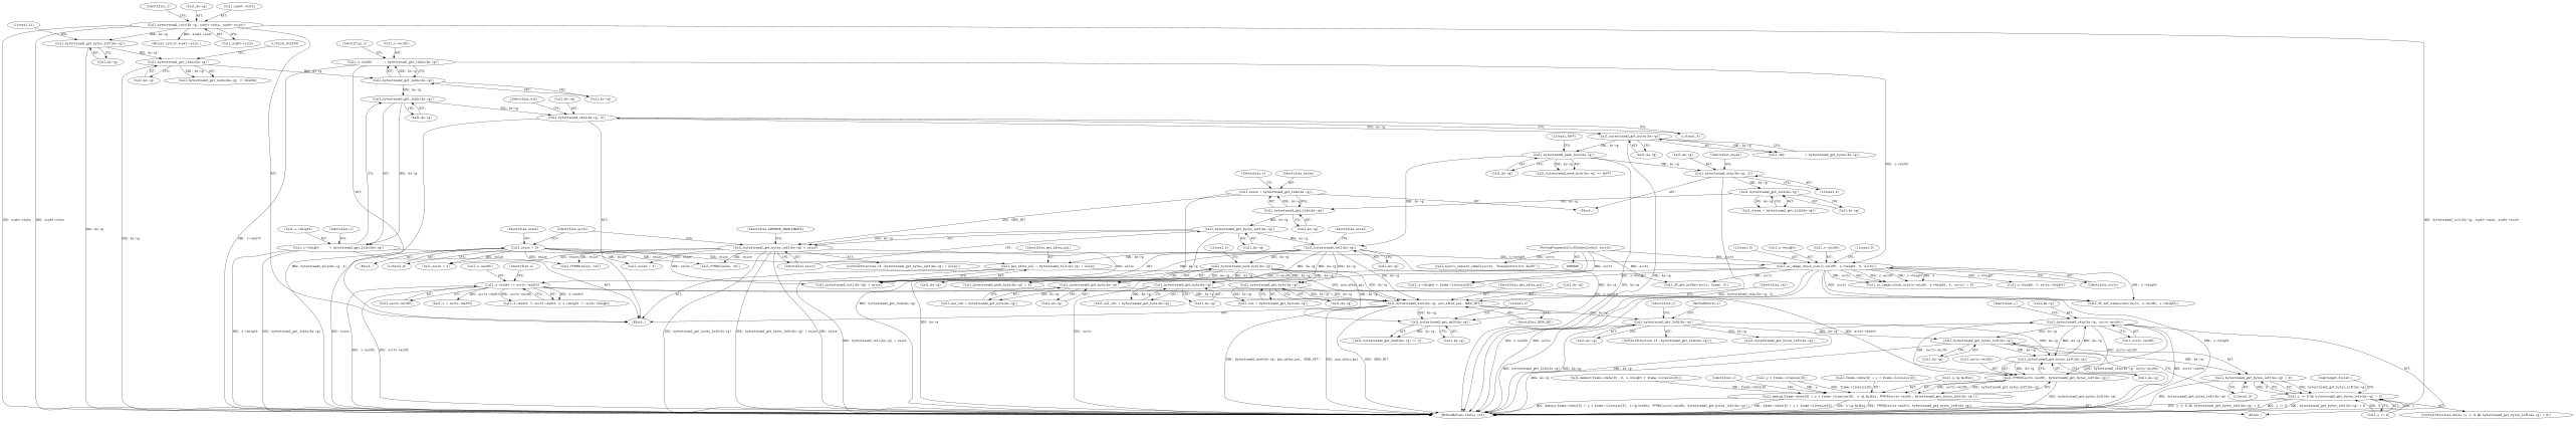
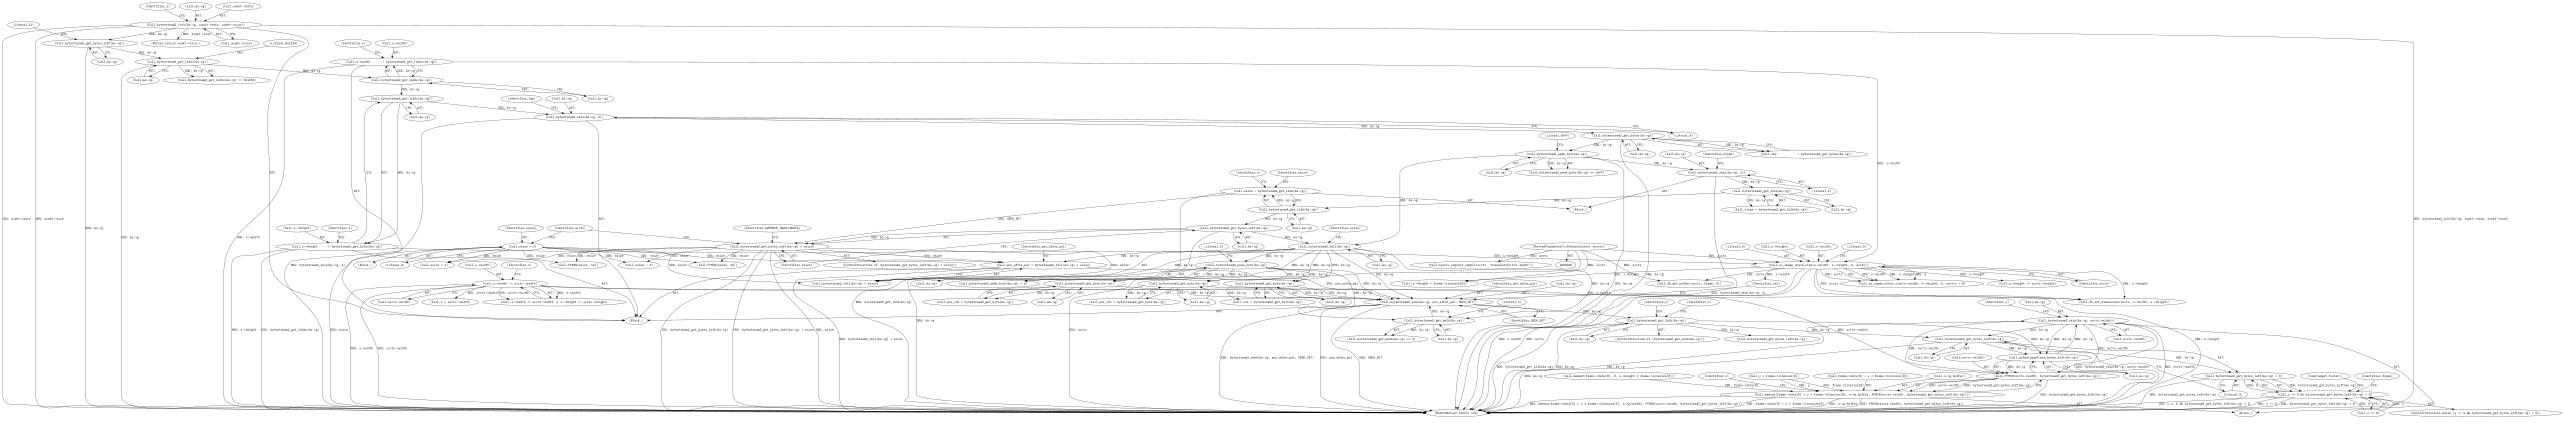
  digraph {
    fontname="IBM Plex Mono"
    node [fontname="IBM Plex Mono"]
    edge [fontname="IBM Plex Mono"]
    n1 [label="(Call,bytestream2_skip(&s->g, avctx->width))"]
    n2 [label="(Call,bytestream2_get_bytes_left(&s->g))"]
    n3 [label="(Call,bytestream2_get_bytes_left(&s->g))"]
    n4 [label="(Call,FFMIN(avctx->width, bytestream2_get_bytes_left(&s->g)))"]
    n5 [label="(Call,avctx->width)"]
    n6 [label="(Block,)"]
    n7 [label="(MethodReturn,static int)"]
    n8 [label="(Call,&s->g)"]
    n9 [label="(Call,bytestream2_get_bytes_left(&s->g) > 0)"]
    n10 [label="(Call,&s->g)"]
    n11 [label="(Call,memcpy(frame->data[0] + y * frame->linesize[0], s->g.buffer, FFMIN(avctx->width, bytestream2_get_bytes_left(&s->g))))"]
    n12 [label="(Call,y >= 0 && bytestream2_get_bytes_left(&s->g) > 0)"]
    n13 [label="(Literal,0)"]
    n14 [label="(Call,bytestream2_get_le16(&s->g))"]
    n15 [label="(Call,&s->g)"]
    n16 [label="(ControlStructure,if (bytestream2_get_le16(&s->g)))"]
    n17 [label="(Call,bytestream2_get_bytes_left(&s->g))"]
    n18 [label="(Call,bytestream2_seek(&s->g, pos_after_pal, SEEK_SET))"]
    n19 [label="(Identifier,SEEK_SET)"]
    n20 [label="(Block,)"]
    n21 [label="(Call,bytestream2_get_byte(&s->g))"]
    n22 [label="(Call,&s->g)"]
    n23 [label="(Call,pal_idx = bytestream2_get_byte(&s->g))"]
    n24 [label="(Call,bytestream2_peek_byte(&s->g))"]
    n25 [label="(Call,bytestream2_get_byte(&s->g))"]
    n26 [label="(Call,bytestream2_get_be24(&s->g))"]
    n27 [label="(Call,bytestream2_get_byte(&s->g))"]
    n28 [label="(Call,&s->g)"]
    n29 [label="(Call,bytestream2_peek_byte(&s->g) < 6)"]
    n30 [label="(Call,idx = bytestream2_get_byte(&s->g))"]
    n31 [label="(Call,&s->g)"]
    n32 [label="(Call,bytestream2_get_be24(&s->g) << 2)"]
    n33 [label="(Call,&s->g)"]
    n34 [label="(Call,pal_idx = bytestream2_get_byte(&s->g))"]
    n35 [label="(Call,&s->g)"]
    n36 [label="(Call,bytestream2_tell(&s->g))"]
    n37 [label="(Call,pos_after_pal = bytestream2_tell(&s->g) + esize)"]
    n38 [label="(Call,bytestream2_tell(&s->g) + esize)"]
    n39 [label="(Call,&s->g)"]
    n40 [label="(Call,bytestream2_get_bytes_left(&s->g))"]
    n41 [label="(Call,bytestream2_get_bytes_left(&s->g) < esize)"]
    n42 [label="(Call,&s->g)"]
    n43 [label="(Call,FFMIN(esize, 16))"]
    n44 [label="(Call,FFMIN(esize, 16))"]
    n45 [label="(Call,esize / 3)"]
    n46 [label="(Call,esize > 1)"]
    n47 [label="(Identifier,esize)"]
    n48 [label="(ControlStructure,if (bytestream2_get_bytes_left(&s->g) < esize))"]
    n49 [label="(Call,bytestream2_get_le16(&s->g))"]
    n50 [label="(Call,esize = bytestream2_get_le16(&s->g))"]
    n51 [label="(Call,&s->g)"]
    n52 [label="(Block,)"]
    n53 [label="(Call,bytestream2_get_le16(&s->g))"]
    n54 [label="(Call,etype = bytestream2_get_le16(&s->g))"]
    n55 [label="(Call,&s->g)"]
    n56 [label="(Call,bytestream2_skip(&s->g, 2))"]
    n57 [label="(Literal,2)"]
    n58 [label="(Call,bytestream2_peek_byte(&s->g))"]
    n59 [label="(Call,&s->g)"]
    n60 [label="(Call,bytestream2_peek_byte(&s->g) == 0xFF)"]
    n61 [label="(Call,bytestream2_get_byteu(&s->g))"]
    n62 [label="(Call,&s->g)"]
    n63 [label="(Call,tmp            = bytestream2_get_byteu(&s->g))"]
    n64 [label="(Call,bytestream2_skip(&s->g, 4))"]
    n65 [label="(Literal,4)"]
    n66 [label="(Call,bytestream2_get_le16u(&s->g))"]
    n67 [label="(Call,s->height      = bytestream2_get_le16u(&s->g))"]
    n68 [label="(Call,&s->g)"]
    n69 [label="(Call,av_image_check_size(s->width, s->height, 0, avctx))"]
    n70 [label="(Call,bytestream2_get_le16u(&s->g))"]
    n71 [label="(Call,s->width       = bytestream2_get_le16u(&s->g))"]
    n72 [label="(Call,&s->g)"]
    n73 [label="(Call,bytestream2_get_le16u(&s->g))"]
    n74 [label="(Call,&s->g)"]
    n75 [label="(Call,bytestream2_get_le16u(&s->g) != 0x1234)"]
    n76 [label="(Call,bytestream2_get_bytes_left(&s->g))"]
    n77 [label="(Call,&s->g)"]
    n78 [label="(Call,bytestream2_init(&s->g, avpkt->data, avpkt->size))"]
    n79 [label="(Return,return avpkt->size;)"]
    n80 [label="(Call,avpkt->size)"]
    n81 [label="(Call,esize = 0)"]
    n82 [label="(Block,)"]
    n83 [label="(Literal,0)"]
    n84 [label="(Call,s->width != avctx->width)"]
    n85 [label="(Call,ff_set_dimensions(avctx, s->width, s->height))"]
    n86 [label="(Call,x < avctx->width)"]
    n87 [label="(Call,s->width != avctx->width || s->height != avctx->height)"]
    n88 [label="(Call,avctx->width)"]
    n89 [label="(Call,s->height * frame->linesize[0])"]
    n90 [label="(Call,av_image_check_size(s->width, s->height, 0, avctx) < 0)"]
    n91 [label="(Call,ff_get_buffer(avctx, frame, 0))"]
    n92 [label="(Call,s->height != avctx->height)"]
    n93 [label="(Identifier,avctx)"]
    n94 [label="(MethodParameterIn,AVCodecContext *avctx)"]
    n95 [label="(Call,avpriv_request_sample(avctx, \"Unsupported bit depth\"))"]
    1000100
    n97 [label="(ControlStructure,while (y >= 0 && bytestream2_get_bytes_left(&s->g) > 0))"]
    n98 [label="(Call,y >= 0)"]
    n99 [label="(Identifier,s)"]
    n100 [label="(Call,s->g.buffer)"]
-   n101 [label="(Identifier,bit)"]
+   n101 [label="(Identifier,tmp)"]
    n102 [label="(Identifier,pos_after_pal)"]
    n103 [label="(Identifier,AVERROR_INVALIDDATA)"]
    n104 [label="(Literal,0x1234)"]
    n105 [label="(Identifier,pos_after_pal)"]
    n106 [label="(Identifier,val)"]
    n107 [label="(Literal,2)"]
    n108 [label="(Identifier,s)"]
    n109 [label="(Identifier,s)"]
-   n110 [label="(MethodReturn,x)"]
+   n110 [label="(Identifier,x)"]
    n111 [label="(Call,memset(frame->data[0], 0, s->height * frame->linesize[0]))"]
    n112 [label="(Literal,0)"]
    n113 [label="(Identifier,s)"]
    n114 [label="(Call,&s->g)"]
    n115 [label="(Call,avctx->width)"]
    n116 [label="(Identifier,y)"]
    n117 [label="(Identifier,s)"]
    n118 [label="(Call,&s->g)"]
    n119 [label="(Literal,6)"]
    n120 [label="(Call,s->height)"]
    n121 [label="(Identifier,s)"]
    n122 [label="(Call,y * frame->linesize[0])"]
    n123 [label="(Call,s->width)"]
    n124 [label="(Identifier,avctx)"]
    n125 [label="(Identifier,y)"]
    n126 [label="(Call,s->width)"]
    n127 [label="(Call,frame->data[0] + y * frame->linesize[0])"]
    n128 [label="(Call,&s->g)"]
    n129 [label="(Call,s->height)"]
    n130 [label="(Literal,0xFF)"]
    n131 [label="(Identifier,esize)"]
    n132 [label="(Identifier,esize)"]
    n133 [label="(JumpTarget,finish:)"]
    n134 [label="(Call,&s->g)"]
    n135 [label="(Call,s->width)"]
    n136 [label="(Literal,11)"]
    n137 [label="(Call,avpkt->data)"]
    n138 [label="(Identifier,esize)"]
    n139 [label="(Identifier,etype)"]
    n140 [label="(Literal,0)"]
    n141 [label="(Call,&s->g)"]
+   n142 [label="(Identifier,frame)"]
    n1 -> n2 [label="DDG: &s->g"]
    n1 -> n3 [label="DDG: &s->g"]
    n1 -> n4 [label="DDG: avctx->width"]
    n1 -> n5 [label="CFG: "]
    n1 -> n6 [label="AST: "]
    n1 -> n7 [label="DDG: bytestream2_skip(&s->g, avctx->width)"]
    n1 -> n7 [label="DDG: avctx->width"]
    n1 -> n7 [label="DDG: &s->g"]
    n2 -> n1 [label="DDG: &s->g"]
    n2 -> n4 [label="AST: "]
    n2 -> n4 [label="DDG: &s->g"]
    n2 -> n8 [label="CFG: "]
    n3 -> n2 [label="DDG: &s->g"]
    n3 -> n7 [label="DDG: &s->g"]
    n3 -> n9 [label="AST: "]
    n3 -> n9 [label="DDG: &s->g"]
    n3 -> n10 [label="CFG: "]
    n4 -> n1 [label="DDG: avctx->width"]
    n4 -> n2 [label="CFG: "]
    n4 -> n7 [label="DDG: bytestream2_get_bytes_left(&s->g)"]
    n4 -> n11 [label="AST: "]
    n4 -> n11 [label="DDG: avctx->width"]
    n4 -> n11 [label="DDG: bytestream2_get_bytes_left(&s->g)"]
    n5 -> n1 [label="AST: "]
    n8 -> n2 [label="AST: "]
    n9 -> n7 [label="DDG: bytestream2_get_bytes_left(&s->g)"]
    n9 -> n12 [label="AST: "]
    n9 -> n12 [label="DDG: bytestream2_get_bytes_left(&s->g)"]
    n9 -> n12 [label="DDG: 0"]
    n9 -> n13 [label="CFG: "]
    n10 -> n3 [label="AST: "]
    n11 -> n4 [label="CFG: "]
    n11 -> n6 [label="AST: "]
    n11 -> n7 [label="DDG: memcpy(frame->data[0] + y * frame->linesize[0], s->g.buffer, FFMIN(avctx->width, bytestream2_get_bytes_left(&s->g)))"]
    n11 -> n7 [label="DDG: frame->data[0] + y * frame->linesize[0]"]
    n11 -> n7 [label="DDG: s->g.buffer"]
    n11 -> n7 [label="DDG: FFMIN(avctx->width, bytestream2_get_bytes_left(&s->g))"]
    n12 -> n7 [label="DDG: y >= 0 && bytestream2_get_bytes_left(&s->g) > 0"]
    n12 -> n7 [label="DDG: y >= 0"]
    n12 -> n7 [label="DDG: bytestream2_get_bytes_left(&s->g) > 0"]
    n12 -> n9 [label="CFG: "]
    n12 -> n97 [label="AST: "]
    n12 -> n98 [label="CFG: "]
    n13 -> n3 [label="CFG: "]
    n13 -> n9 [label="AST: "]
    n14 -> n2 [label="DDG: &s->g"]
    n14 -> n3 [label="DDG: &s->g"]
    n14 -> n7 [label="DDG: bytestream2_get_le16(&s->g)"]
    n14 -> n7 [label="DDG: &s->g"]
    n14 -> n15 [label="CFG: "]
    n14 -> n16 [label="AST: "]
    n14 -> n17 [label="DDG: &s->g"]
    n15 -> n14 [label="AST: "]
    n18 -> n7 [label="DDG: bytestream2_seek(&s->g, pos_after_pal, SEEK_SET)"]
    n18 -> n7 [label="DDG: pos_after_pal"]
    n18 -> n7 [label="DDG: SEEK_SET"]
    n18 -> n14 [label="DDG: &s->g"]
    n18 -> n19 [label="CFG: "]
    n18 -> n20 [label="AST: "]
    n19 -> n18 [label="AST: "]
    n21 -> n18 [label="DDG: &s->g"]
    n21 -> n22 [label="CFG: "]
    n21 -> n23 [label="AST: "]
    n21 -> n23 [label="DDG: &s->g"]
    n22 -> n21 [label="AST: "]
    n23 -> n21 [label="CFG: "]
    n24 -> n18 [label="DDG: &s->g"]
    n24 -> n21 [label="DDG: &s->g"]
    n24 -> n25 [label="DDG: &s->g"]
    n24 -> n26 [label="DDG: &s->g"]
    n24 -> n27 [label="DDG: &s->g"]
    n24 -> n28 [label="CFG: "]
    n24 -> n29 [label="AST: "]
    n24 -> n29 [label="DDG: &s->g"]
    n25 -> n18 [label="DDG: &s->g"]
    n25 -> n30 [label="AST: "]
    n25 -> n30 [label="DDG: &s->g"]
    n25 -> n31 [label="CFG: "]
-   n18 -> n26 [label="DDG: &s->g"]
+   n26 -> n18 [label="DDG: &s->g"]
    n26 -> n32 [label="AST: "]
    n26 -> n32 [label="DDG: &s->g"]
    n26 -> n33 [label="CFG: "]
    n27 -> n18 [label="DDG: &s->g"]
    n27 -> n34 [label="AST: "]
    n27 -> n34 [label="DDG: &s->g"]
    n27 -> n35 [label="CFG: "]
    n28 -> n24 [label="AST: "]
    n30 -> n25 [label="CFG: "]
    n31 -> n25 [label="AST: "]
    n33 -> n26 [label="AST: "]
    n34 -> n27 [label="CFG: "]
    n35 -> n27 [label="AST: "]
    n36 -> n18 [label="DDG: &s->g"]
    n36 -> n21 [label="DDG: &s->g"]
    n36 -> n24 [label="DDG: &s->g"]
    n36 -> n25 [label="DDG: &s->g"]
    n36 -> n26 [label="DDG: &s->g"]
    n36 -> n27 [label="DDG: &s->g"]
    n36 -> n37 [label="DDG: &s->g"]
    n36 -> n38 [label="AST: "]
    n36 -> n38 [label="DDG: &s->g"]
    n36 -> n39 [label="CFG: "]
    n37 -> n7 [label="DDG: bytestream2_tell(&s->g) + esize"]
    n37 -> n18 [label="DDG: pos_after_pal"]
    n37 -> n20 [label="AST: "]
    n37 -> n38 [label="CFG: "]
    n38 -> n37 [label="AST: "]
    n39 -> n36 [label="AST: "]
    n40 -> n7 [label="DDG: &s->g"]
    n40 -> n36 [label="DDG: &s->g"]
    n40 -> n41 [label="AST: "]
    n40 -> n41 [label="DDG: &s->g"]
    n40 -> n42 [label="CFG: "]
    n41 -> n7 [label="DDG: bytestream2_get_bytes_left(&s->g)"]
    n41 -> n7 [label="DDG: bytestream2_get_bytes_left(&s->g) < esize"]
    n41 -> n7 [label="DDG: esize"]
+   n41 -> n37 [label="DDG: esize"]
    n41 -> n38 [label="DDG: esize"]
    n41 -> n43 [label="DDG: esize"]
    n41 -> n44 [label="DDG: esize"]
    n41 -> n45 [label="DDG: esize"]
    n41 -> n46 [label="DDG: esize"]
    n41 -> n47 [label="CFG: "]
    n41 -> n48 [label="AST: "]
    n42 -> n40 [label="AST: "]
    n47 -> n40 [label="CFG: "]
    n47 -> n41 [label="AST: "]
    n49 -> n40 [label="DDG: &s->g"]
    n49 -> n50 [label="AST: "]
    n49 -> n50 [label="DDG: &s->g"]
    n49 -> n51 [label="CFG: "]
    n50 -> n7 [label="DDG: bytestream2_get_le16(&s->g)"]
    n50 -> n41 [label="DDG: SEEK_SET"]
    n50 -> n49 [label="CFG: "]
    n50 -> n52 [label="AST: "]
    n51 -> n49 [label="AST: "]
    n53 -> n49 [label="DDG: &s->g"]
    n53 -> n54 [label="AST: "]
    n53 -> n54 [label="DDG: &s->g"]
    n53 -> n55 [label="CFG: "]
    n54 -> n53 [label="CFG: "]
    n55 -> n53 [label="AST: "]
    n56 -> n7 [label="DDG: bytestream2_skip(&s->g, 2)"]
    n56 -> n52 [label="AST: "]
    n56 -> n53 [label="DDG: &s->g"]
    n56 -> n57 [label="CFG: "]
    n57 -> n56 [label="AST: "]
    n58 -> n7 [label="DDG: &s->g"]
    n58 -> n36 [label="DDG: &s->g"]
    n58 -> n56 [label="DDG: &s->g"]
    n58 -> n59 [label="CFG: "]
    n58 -> n60 [label="AST: "]
    n58 -> n60 [label="DDG: &s->g"]
    n59 -> n58 [label="AST: "]
    n61 -> n7 [label="DDG: &s->g"]
    n61 -> n58 [label="DDG: &s->g"]
    n61 -> n62 [label="CFG: "]
    n61 -> n63 [label="AST: "]
    n61 -> n63 [label="DDG: &s->g"]
    n62 -> n61 [label="AST: "]
    n63 -> n61 [label="CFG: "]
    n64 -> n7 [label="DDG: bytestream2_skip(&s->g, 4)"]
    n64 -> n20 [label="AST: "]
    n64 -> n61 [label="DDG: &s->g"]
    n64 -> n65 [label="CFG: "]
    n65 -> n64 [label="CFG: "]
    n66 -> n64 [label="DDG: &s->g"]
    n66 -> n67 [label="AST: "]
    n66 -> n67 [label="DDG: &s->g"]
    n66 -> n68 [label="CFG: "]
    n67 -> n7 [label="DDG: s->height"]
    n67 -> n7 [label="DDG: bytestream2_get_le16u(&s->g)"]
    n67 -> n20 [label="AST: "]
    n67 -> n66 [label="CFG: "]
    n67 -> n69 [label="DDG: s->height"]
    n68 -> n66 [label="AST: "]
    n69 -> n7 [label="DDG: s->width"]
    n69 -> n7 [label="DDG: avctx"]
    n69 -> n7 [label="DDG: s->height"]
-   n69 -> n84 [label="DDG: s->width"]
+   n69 -> n106 [label="DDG: s->width"]
    n69 -> n85 [label="DDG: avctx"]
    n69 -> n85 [label="DDG: s->height"]
    n69 -> n89 [label="DDG: s->height"]
    n69 -> n90 [label="AST: "]
    n69 -> n90 [label="DDG: s->width"]
    n69 -> n90 [label="DDG: s->height"]
    n69 -> n90 [label="DDG: 0"]
    n69 -> n90 [label="DDG: avctx"]
    n69 -> n91 [label="DDG: avctx"]
    n69 -> n92 [label="DDG: s->height"]
    n69 -> n93 [label="CFG: "]
    n70 -> n66 [label="DDG: &s->g"]
    n70 -> n71 [label="AST: "]
    n70 -> n71 [label="DDG: &s->g"]
    n70 -> n72 [label="CFG: "]
    n71 -> n7 [label="DDG: s->width"]
    n71 -> n20 [label="AST: "]
    n71 -> n69 [label="DDG: s->width"]
    n71 -> n70 [label="CFG: "]
    n72 -> n70 [label="AST: "]
    n73 -> n7 [label="DDG: &s->g"]
    n73 -> n70 [label="DDG: &s->g"]
    n73 -> n74 [label="CFG: "]
    n73 -> n75 [label="AST: "]
    n73 -> n75 [label="DDG: &s->g"]
    n74 -> n73 [label="AST: "]
    n76 -> n7 [label="DDG: &s->g"]
    n76 -> n73 [label="DDG: &s->g"]
    n76 -> n77 [label="CFG: "]
    n77 -> n76 [label="AST: "]
    n78 -> n7 [label="DDG: bytestream2_init(&s->g, avpkt->data, avpkt->size)"]
    n78 -> n7 [label="DDG: avpkt->data"]
    n78 -> n7 [label="DDG: avpkt->size"]
    n78 -> n20 [label="AST: "]
    n78 -> n76 [label="DDG: &s->g"]
    n78 -> n79 [label="DDG: avpkt->size"]
    n78 -> n80 [label="CFG: "]
    n80 -> n78 [label="AST: "]
    n81 -> n7 [label="DDG: esize"]
    n81 -> n37 [label="DDG: esize"]
    n81 -> n38 [label="DDG: esize"]
    n81 -> n43 [label="DDG: esize"]
    n81 -> n44 [label="DDG: esize"]
    n81 -> n45 [label="DDG: esize"]
    n81 -> n46 [label="DDG: esize"]
    n81 -> n82 [label="AST: "]
    n81 -> n83 [label="CFG: "]
    n83 -> n81 [label="AST: "]
    n84 -> n4 [label="DDG: avctx->width"]
    n84 -> n7 [label="DDG: s->width"]
    n84 -> n7 [label="DDG: avctx->width"]
    n84 -> n85 [label="DDG: s->width"]
    n84 -> n86 [label="DDG: avctx->width"]
    n84 -> n87 [label="AST: "]
    n84 -> n87 [label="DDG: s->width"]
    n84 -> n87 [label="DDG: avctx->width"]
    n84 -> n88 [label="CFG: "]
    n87 -> n84 [label="CFG: "]
    n88 -> n84 [label="AST: "]
    n93 -> n69 [label="AST: "]
    n94 -> n7 [label="DDG: avctx"]
    n94 -> n69 [label="DDG: avctx"]
    n94 -> n89 [label="DDG: avctx"]
    n94 -> n91 [label="DDG: avctx"]
    n94 -> n95 [label="DDG: avctx"]
    n94 -> 1000100 [label="AST: "]
    n98 -> n12 [label="AST: "]
    n98 -> n12 [label="DDG: y"]
    n98 -> n12 [label="DDG: 0"]
    n99 -> n78 [label="CFG: "]
    n100 -> n11 [label="AST: "]
    n101 -> n64 [label="CFG: "]
    n102 -> n37 [label="AST: "]
    n103 -> n41 [label="CFG: "]
    n104 -> n73 [label="CFG: "]
    n105 -> n18 [label="AST: "]
    n106 -> n18 [label="CFG: "]
    n107 -> n26 [label="CFG: "]
    n108 -> n50 [label="CFG: "]
    n109 -> n84 [label="CFG: "]
    n110 -> n14 [label="CFG: "]
    n111 -> n11 [label="DDG: frame->data[0]"]
    n112 -> n69 [label="AST: "]
    n113 -> n11 [label="CFG: "]
    n114 -> n56 [label="AST: "]
    n115 -> n4 [label="AST: "]
    n116 -> n14 [label="CFG: "]
    n117 -> n67 [label="CFG: "]
    n118 -> n78 [label="AST: "]
    n119 -> n24 [label="CFG: "]
    n120 -> n69 [label="AST: "]
    n121 -> n71 [label="CFG: "]
    n122 -> n11 [label="DDG: y"]
    n122 -> n11 [label="DDG: frame->linesize[0]"]
    n123 -> n71 [label="AST: "]
    n124 -> n41 [label="CFG: "]
    n124 -> n81 [label="CFG: "]
    n125 -> n1 [label="CFG: "]
    n126 -> n84 [label="AST: "]
    n127 -> n11 [label="AST: "]
    n128 -> n1 [label="AST: "]
    n129 -> n67 [label="AST: "]
    n130 -> n58 [label="CFG: "]
    n131 -> n50 [label="AST: "]
    n132 -> n36 [label="CFG: "]
    n133 -> n12 [label="CFG: "]
    n134 -> n64 [label="AST: "]
    n135 -> n69 [label="AST: "]
    n136 -> n76 [label="CFG: "]
    n137 -> n78 [label="AST: "]
    n138 -> n81 [label="AST: "]
    n139 -> n56 [label="CFG: "]
    n140 -> n69 [label="CFG: "]
    n141 -> n18 [label="AST: "]
+   n142 -> n12 [label="CFG: "]
  }
